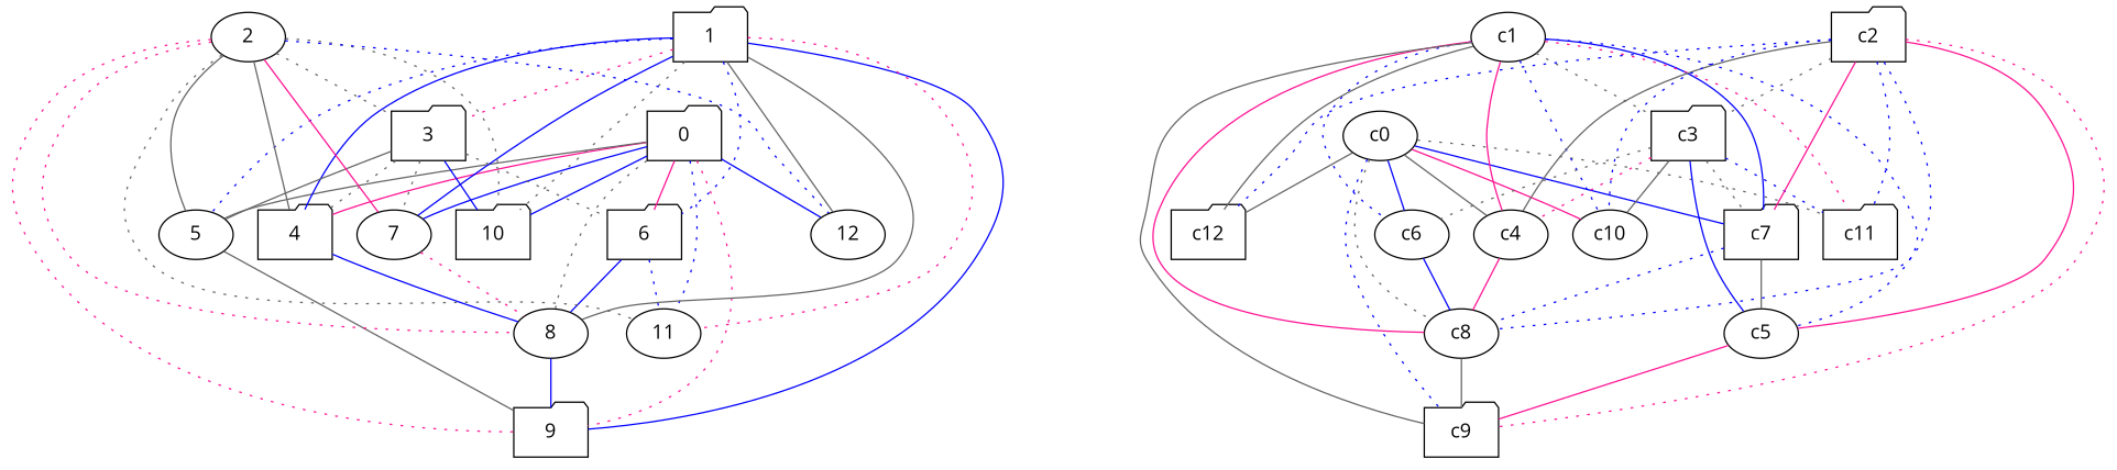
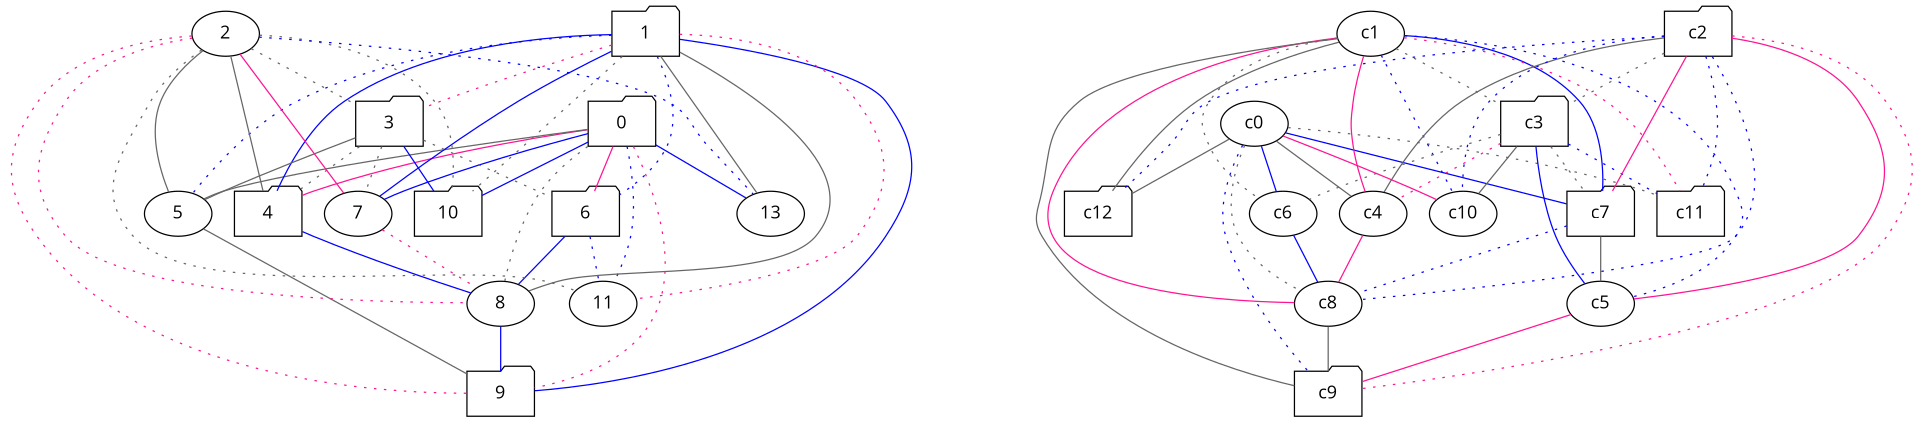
  graph {
    fontname="Open Sans"
    node [fontname="Open Sans" shape=folder]
    edge [color=blue fontname="Open Sans"]
    n1 [label=0]
    n2 [label=4]
    n3 [label=5 shape=ellipse]
    n4 [label=6]
    n5 [label=7 shape=ellipse]
    n6 [label=8 shape=ellipse]
    n7 [label=9]
    n8 [label=10]
    n9 [label=11 shape=ellipse]
-   n10 [label=12 shape=ellipse]
+   n10 [label=13 shape=ellipse]
    n11 [label=1]
    n12 [label=3]
    n13 [label=2 shape=ellipse]
    c0 [shape=ellipse]
    c4 [shape=ellipse]
    c6 [shape=ellipse]
    c7
    c8 [shape=ellipse]
    c9
    c10 [shape=ellipse]
    c11
    c12
    c5 [shape=ellipse]
    c1 [shape=ellipse]
    c3
    c2
    n1 -- n2 [color=deeppink]
    n1 -- n3 [color=gray40]
    n1 -- n4 [color=deeppink]
    n1 -- n5
    n1 -- n6 [color=gray40 style=dotted]
    n1 -- n7 [color=deeppink style=dotted]
    n1 -- n8
    n1 -- n9 [style=dotted]
    n1 -- n10
    n2 -- n6
    n3 -- n7 [color=gray40]
    n4 -- n6
    n4 -- n9 [style=dotted]
    n5 -- n6 [color=deeppink style=dotted]
    n6 -- n7
    n11 -- n2
    n11 -- n3 [style=dotted]
    n11 -- n4 [style=dotted]
    n11 -- n5
    n11 -- n6 [color=gray40]
    n11 -- n7
    n11 -- n8 [color=gray40 style=dotted]
    n11 -- n9 [color=deeppink style=dotted]
    n11 -- n10 [color=gray40]
    n11 -- n12 [color=deeppink style=dotted]
    n12 -- n2 [color=gray40 style=dotted]
    n12 -- n3 [color=gray40]
    n12 -- n4 [color=gray40 style=dotted]
    n12 -- n5 [color=gray40 style=dotted]
    n12 -- n8
    n13 -- n2 [color=gray40]
    n13 -- n3 [color=gray40]
    n13 -- n5 [color=deeppink]
    n13 -- n6 [color=deeppink style=dotted]
    n13 -- n7 [color=deeppink style=dotted]
    n13 -- n8 [color=gray40 style=dotted]
    n13 -- n9 [color=gray40 style=dotted]
    n13 -- n10 [style=dotted]
    n13 -- n12 [color=gray40 style=dotted]
    c0 -- c4 [color=gray40]
    c0 -- c6
    c0 -- c7
    c0 -- c8 [color=gray40 style=dotted]
    c0 -- c9 [style=dotted]
    c0 -- c10 [color=deeppink]
    c0 -- c11 [color=gray40 style=dotted]
    c0 -- c12 [color=gray40]
    c4 -- c8 [color=deeppink]
    c6 -- c8
    c7 -- c8 [style=dotted]
    c7 -- c5 [color=gray40]
    c8 -- c9 [color=gray40]
    c5 -- c9 [color=deeppink]
    c1 -- c4 [color=deeppink]
-   c1 -- c6 [style=dotted]
+   c1 -- c6 [color=gray40 style=dotted]
    c1 -- c7
    c1 -- c8 [color=deeppink]
    c1 -- c9 [color=gray40]
    c1 -- c10 [style=dotted]
    c1 -- c11 [color=deeppink style=dotted]
    c1 -- c12 [color=gray40]
    c1 -- c5 [style=dotted]
    c1 -- c3 [color=gray40 style=dotted]
    c3 -- c4 [color=deeppink style=dotted]
    c3 -- c6 [color=gray40 style=dotted]
    c3 -- c7 [color=gray40 style=dotted]
    c3 -- c10 [color=gray40]
    c3 -- c11 [style=dotted]
    c3 -- c5
    c2 -- c4 [color=gray40]
    c2 -- c7 [color=deeppink]
    c2 -- c8 [style=dotted]
    c2 -- c9 [color=deeppink style=dotted]
    c2 -- c10 [style=dotted]
    c2 -- c11 [style=dotted]
    c2 -- c12 [style=dotted]
    c2 -- c5 [color=deeppink]
    c2 -- c3 [color=gray40 style=dotted]
  }
